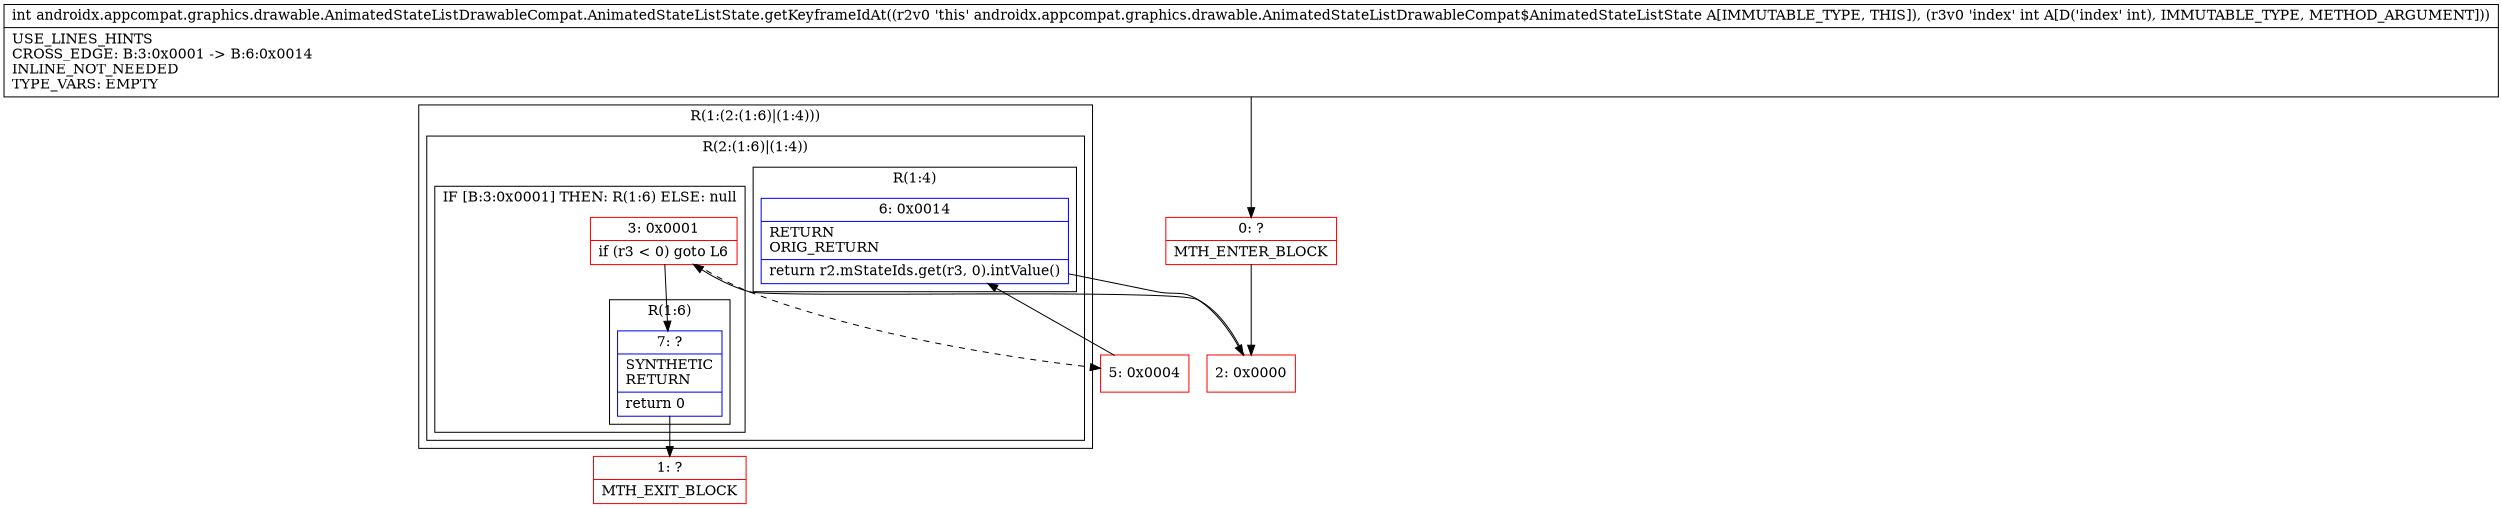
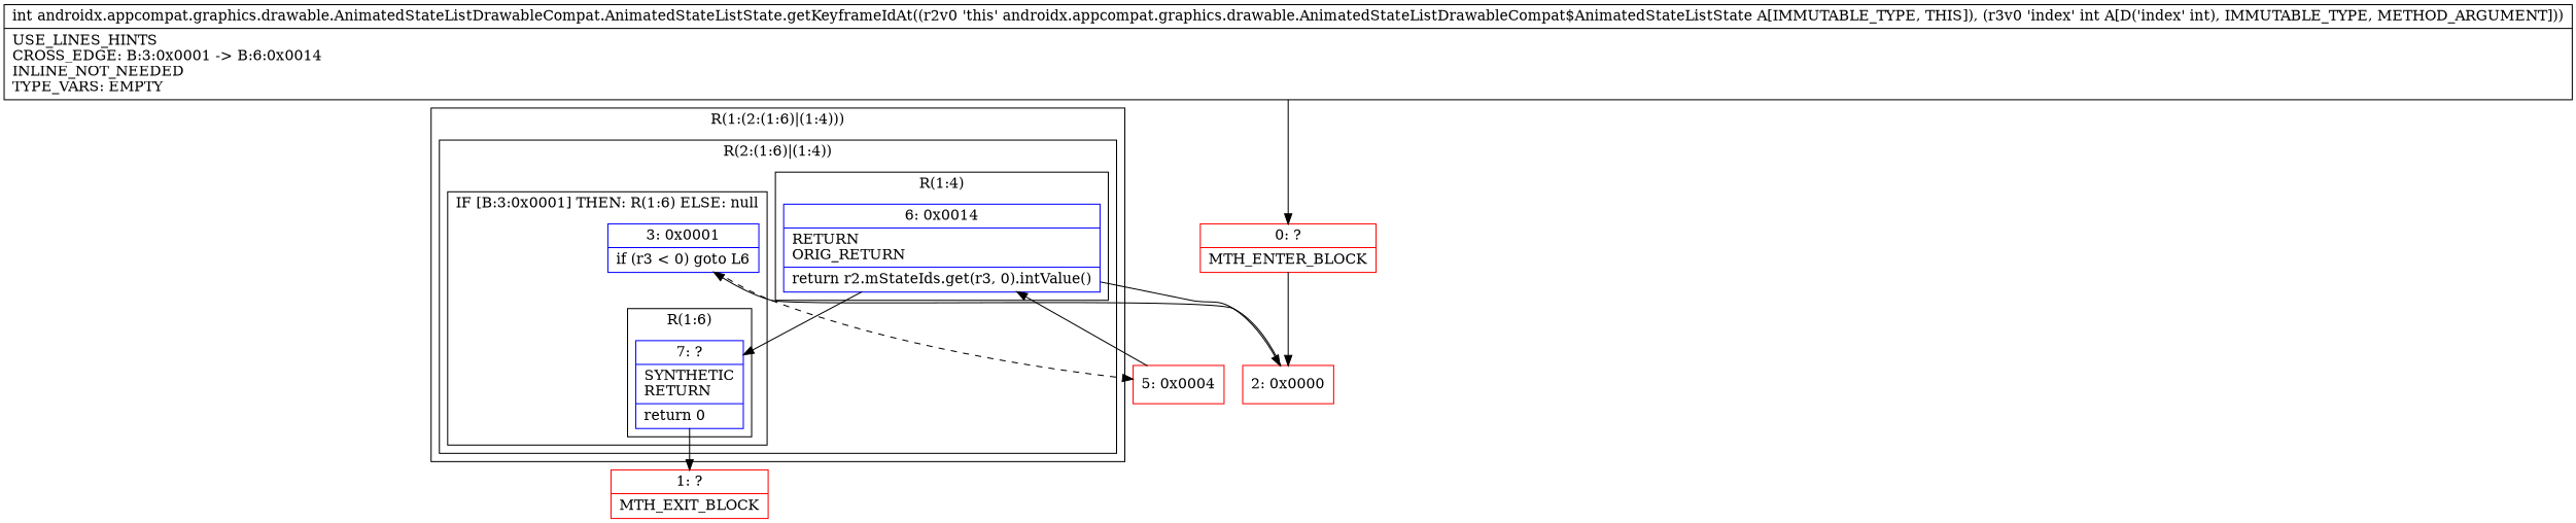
  digraph {
    node [color=red shape=record]
    n1 [color=blue label="{7\:\ ?|SYNTHETIC\lRETURN\l|return 0\l}"]
-   n2 [label="{3\:\ 0x0001|if (r3 \< 0) goto L6\l}"]
+   n2 [color=blue label="{3\:\ 0x0001|if (r3 \< 0) goto L6\l}"]
    n3 [color=blue label="{6\:\ 0x0014|RETURN\lORIG_RETURN\l|return r2.mStateIds.get(r3, 0).intValue()\l}"]
    n4 [label="{1\:\ ?|MTH_EXIT_BLOCK\l}"]
    n5 [label="{5\:\ 0x0004}"]
    n6 [label="{2\:\ 0x0000}"]
    n7 [label="{0\:\ ?|MTH_ENTER_BLOCK\l}"]
    n8 [label="{int androidx.appcompat.graphics.drawable.AnimatedStateListDrawableCompat.AnimatedStateListState.getKeyframeIdAt((r2v0 'this' androidx.appcompat.graphics.drawable.AnimatedStateListDrawableCompat$AnimatedStateListState A[IMMUTABLE_TYPE, THIS]), (r3v0 'index' int A[D('index' int), IMMUTABLE_TYPE, METHOD_ARGUMENT]))  | USE_LINES_HINTS\lCROSS_EDGE: B:3:0x0001 \-\> B:6:0x0014\lINLINE_NOT_NEEDED\lTYPE_VARS: EMPTY\l}" color=""]
    subgraph cluster_1 {
      label="R(1:(2:(1:6)|(1:4)))"
      subgraph cluster_2 {
        label="R(2:(1:6)|(1:4))"
        subgraph cluster_3 {
          label="IF [B:3:0x0001] THEN: R(1:6) ELSE: null"
          n2
          subgraph cluster_4 {
            label="R(1:6)"
            n1
          }
        }
        subgraph cluster_5 {
          label="R(1:4)"
          n3
        }
      }
    }
    n1 -> n4
-   n2 -> n1
+   n3 -> n1
    n2 -> n5 [style=dashed]
    n3 -> n6
    n5 -> n3
    n6 -> n2
    n7 -> n6
    n8 -> n7
  }
